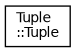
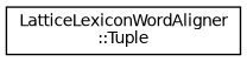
  digraph {
    rankdir=LR
-   n1 [color=black fillcolor=white fontname=Helvetica fontsize=10 height=0.2 label="Tuple\l::Tuple" shape=record style=filled width=0.4]
+   n1 [color=black fillcolor=white fontname=Helvetica fontsize=10 height=0.2 label="LatticeLexiconWordAligner\l::Tuple" shape=record style=filled width=0.4]
  }
